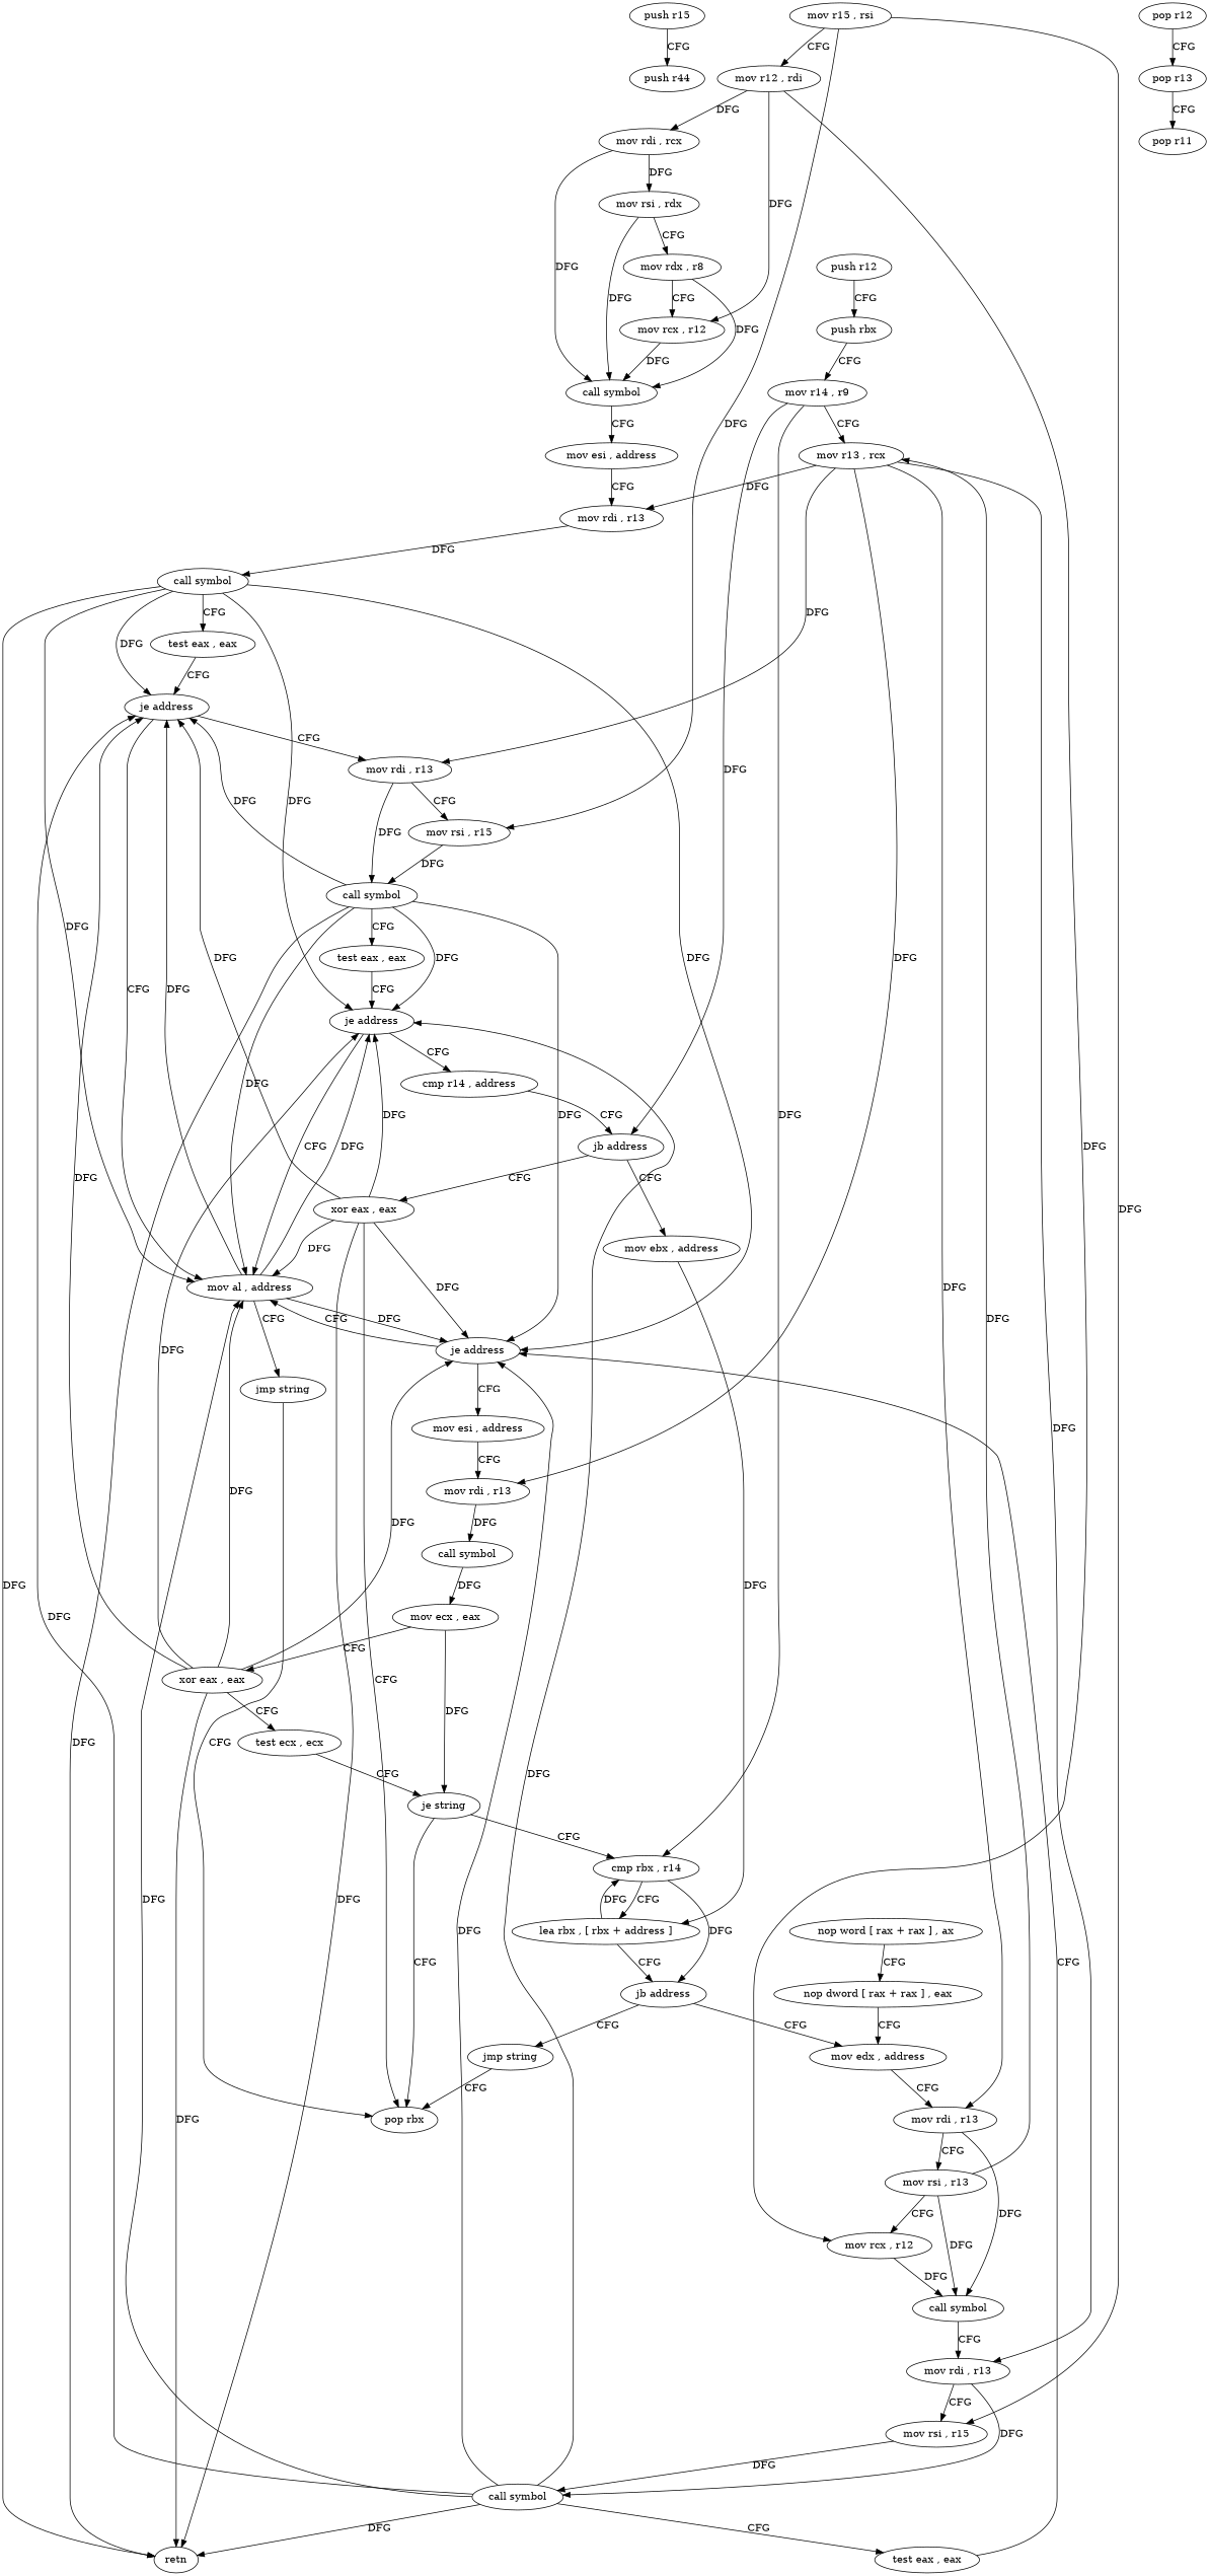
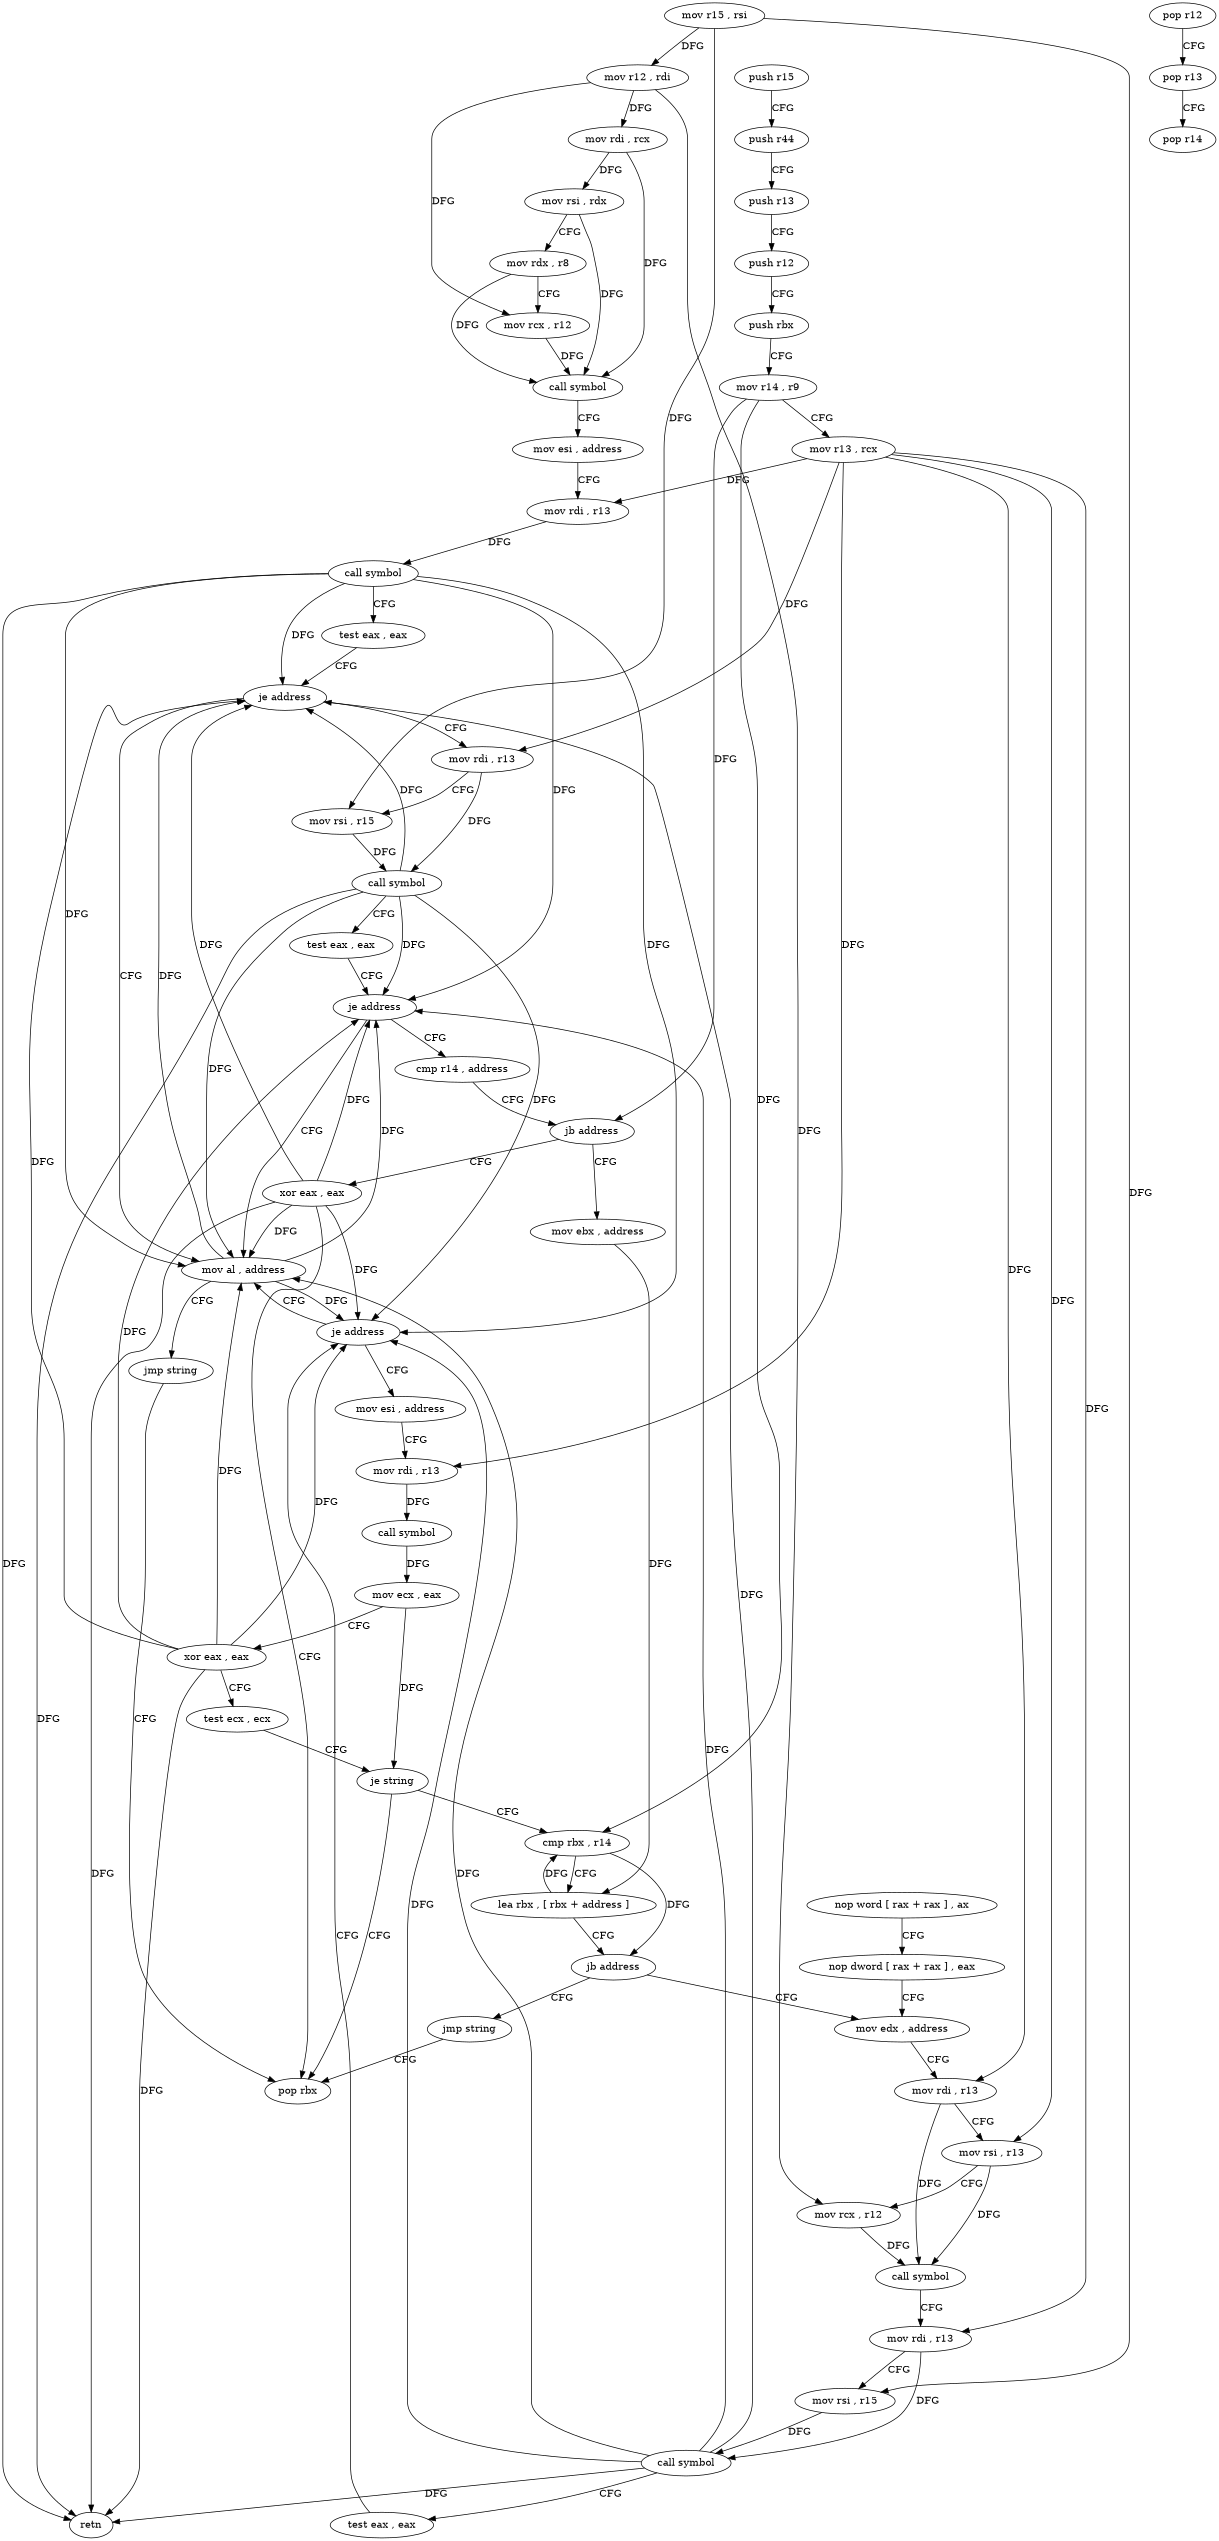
  digraph {
    n1 [label="push r15"]
    n2 [label="push r44"]
+   n3 [label="push r13"]
    n4 [label="push r12"]
    n5 [label="push rbx"]
    n6 [label="mov r14 , r9"]
    n7 [label="mov r13 , rcx"]
    n8 [label="jb address"]
    n9 [label="cmp rbx , r14"]
    n10 [label="mov rdi , r13"]
    n11 [label="mov rdi , r13"]
    n12 [label="mov rdi , r13"]
    n13 [label="mov rdi , r13"]
    n14 [label="mov rsi , r13"]
    n15 [label="mov rdi , r13"]
    n16 [label="xor eax , eax"]
    n17 [label="mov ebx , address"]
    n18 [label="lea rbx , [ rbx + address ]"]
    n19 [label="jb address"]
    n20 [label="mov r15 , rsi"]
    n21 [label="mov r12 , rdi"]
    n22 [label="mov rsi , r15"]
    n23 [label="mov rsi , r15"]
    n24 [label="call symbol"]
    n25 [label="call symbol"]
    n26 [label="call symbol"]
    n27 [label="call symbol"]
    n28 [label="mov rcx , r12"]
    n29 [label="call symbol"]
    n30 [label="mov rdi , rcx"]
    n31 [label="mov rcx , r12"]
    n32 [label="mov rsi , rdx"]
    n33 [label="call symbol"]
    n34 [label="mov rdx , r8"]
    n35 [label="mov esi , address"]
    n36 [label="test eax , eax"]
    n37 [label="je address"]
    n38 [label="mov al , address"]
    n39 [label="je address"]
    n40 [label=retn]
    n41 [label="je address"]
    n42 [label="jmp string"]
    n43 [label="cmp r14 , address"]
    n44 [label="mov esi , address"]
    n45 [label="pop rbx"]
    n46 [label="test eax , eax"]
    n47 [label="pop r12"]
    n48 [label="pop r13"]
-   n49 [label="pop r11"]
+   n49 [label="pop r14"]
    n50 [label="nop word [ rax + rax ] , ax"]
    n51 [label="nop dword [ rax + rax ] , eax"]
    n52 [label="mov edx , address"]
    n53 [label="mov ecx , eax"]
    n54 [label="xor eax , eax"]
    n55 [label="je string"]
    n56 [label="test ecx , ecx"]
    n57 [label="jmp string"]
    n58 [label="test eax , eax"]
    n1 -> n2 [label=CFG]
+   n2 -> n3 [label=CFG]
+   n3 -> n4 [label=CFG]
    n4 -> n5 [label=CFG]
    n5 -> n6 [label=CFG]
    n6 -> n7 [label=CFG]
    n6 -> n8 [label=DFG]
    n6 -> n9 [label=DFG]
    n7 -> n10 [label=DFG]
    n7 -> n11 [label=DFG]
    n7 -> n12 [label=DFG]
    n7 -> n13 [label=DFG]
-   n14 -> n7 [label=DFG]
+   n7 -> n14 [label=DFG]
    n7 -> n15 [label=DFG]
    n8 -> n16 [label=CFG]
    n8 -> n17 [label=CFG]
    n9 -> n18 [label=CFG]
    n9 -> n19 [label=DFG]
    n10 -> n24 [label=DFG]
    n11 -> n22 [label=CFG]
    n11 -> n25 [label=DFG]
    n12 -> n26 [label=DFG]
    n13 -> n14 [label=CFG]
    n13 -> n27 [label=DFG]
    n14 -> n27 [label=DFG]
    n14 -> n28 [label=CFG]
    n15 -> n23 [label=CFG]
    n15 -> n29 [label=DFG]
    n16 -> n37 [label=DFG]
    n16 -> n38 [label=DFG]
    n16 -> n39 [label=DFG]
    n16 -> n40 [label=DFG]
    n16 -> n41 [label=DFG]
    n16 -> n45 [label=CFG]
    n17 -> n18 [label=DFG]
    n18 -> n9 [label=DFG]
    n18 -> n19 [label=CFG]
    n19 -> n52 [label=CFG]
    n19 -> n57 [label=CFG]
-   n20 -> n21 [label=CFG]
+   n20 -> n21 [label=DFG]
    n20 -> n22 [label=DFG]
    n20 -> n23 [label=DFG]
    n21 -> n28 [label=DFG]
    n21 -> n30 [label=DFG]
    n21 -> n31 [label=DFG]
    n22 -> n25 [label=DFG]
    n23 -> n29 [label=DFG]
    n24 -> n36 [label=CFG]
    n24 -> n37 [label=DFG]
    n24 -> n38 [label=DFG]
    n24 -> n39 [label=DFG]
    n24 -> n40 [label=DFG]
    n24 -> n41 [label=DFG]
    n25 -> n37 [label=DFG]
    n25 -> n38 [label=DFG]
    n25 -> n39 [label=DFG]
    n25 -> n40 [label=DFG]
    n25 -> n41 [label=DFG]
    n25 -> n46 [label=CFG]
    n26 -> n53 [label=DFG]
    n27 -> n15 [label=CFG]
    n28 -> n27 [label=DFG]
    n29 -> n37 [label=DFG]
    n29 -> n38 [label=DFG]
    n29 -> n39 [label=DFG]
    n29 -> n40 [label=DFG]
    n29 -> n41 [label=DFG]
    n29 -> n58 [label=CFG]
    n30 -> n32 [label=DFG]
    n30 -> n33 [label=DFG]
    n31 -> n33 [label=DFG]
    n32 -> n33 [label=DFG]
    n32 -> n34 [label=CFG]
    n33 -> n35 [label=CFG]
    n34 -> n31 [label=CFG]
    n34 -> n33 [label=DFG]
    n35 -> n10 [label=CFG]
    n36 -> n37 [label=CFG]
    n37 -> n11 [label=CFG]
    n37 -> n38 [label=CFG]
    n38 -> n37 [label=DFG]
    n38 -> n39 [label=DFG]
    n38 -> n41 [label=DFG]
    n38 -> n42 [label=CFG]
    n39 -> n38 [label=CFG]
    n39 -> n43 [label=CFG]
    n41 -> n38 [label=CFG]
    n41 -> n44 [label=CFG]
    n42 -> n45 [label=CFG]
    n43 -> n8 [label=CFG]
    n44 -> n12 [label=CFG]
    n46 -> n39 [label=CFG]
    n47 -> n48 [label=CFG]
    n48 -> n49 [label=CFG]
    n50 -> n51 [label=CFG]
    n51 -> n52 [label=CFG]
    n52 -> n13 [label=CFG]
    n53 -> n54 [label=CFG]
    n53 -> n55 [label=DFG]
    n54 -> n37 [label=DFG]
    n54 -> n38 [label=DFG]
    n54 -> n39 [label=DFG]
    n54 -> n40 [label=DFG]
    n54 -> n41 [label=DFG]
    n54 -> n56 [label=CFG]
    n55 -> n9 [label=CFG]
    n55 -> n45 [label=CFG]
    n56 -> n55 [label=CFG]
    n57 -> n45 [label=CFG]
    n58 -> n41 [label=CFG]
  }
